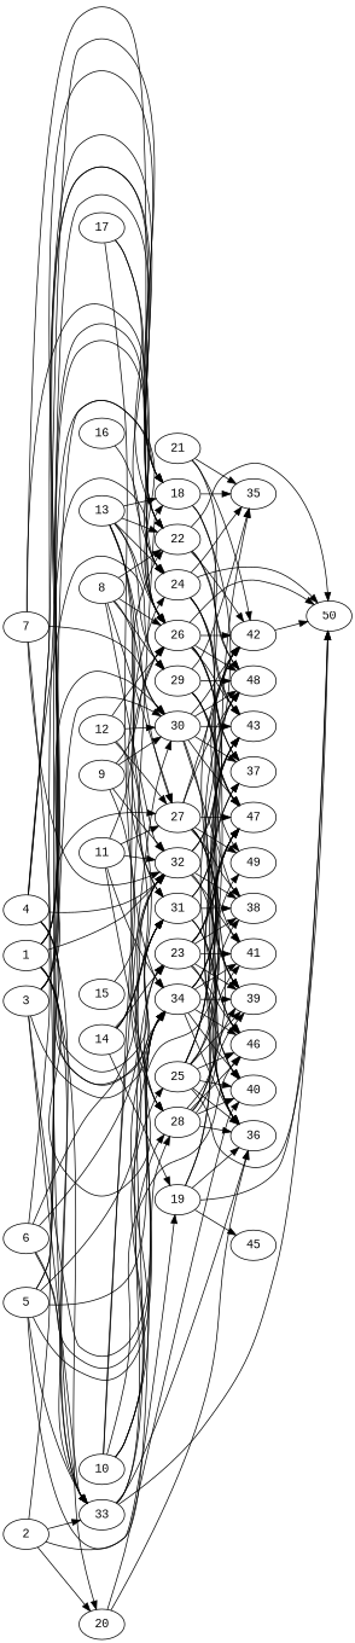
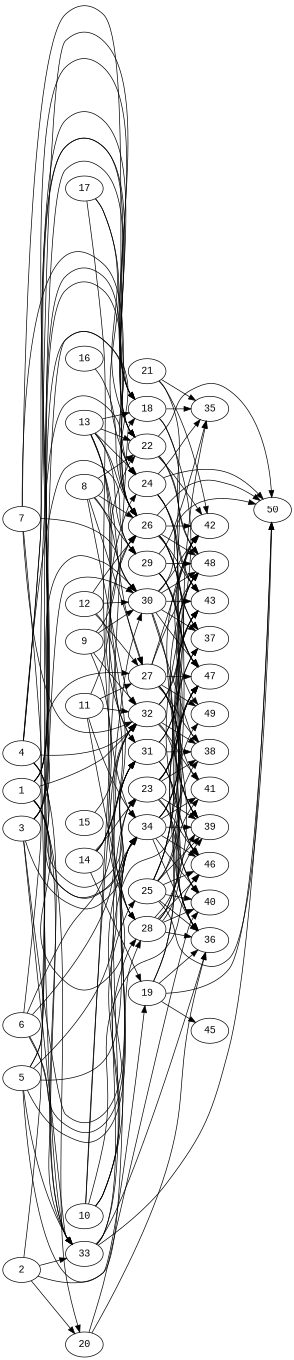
  digraph {
    fontname="Liberation Mono"
    rankdir=LR
    node [alpha=0.08 fontname="Liberation Mono"]
    edge [fontname="Liberation Mono"]
    1 [alpha=0.02 expect_size=29730816]
    18 [alpha=0.05 expect_size=48221184]
    20 [alpha=0.10 expect_size=48965632]
    22 [expect_size=14532608]
    24 [alpha=0.02 expect_size=8504320]
    26 [alpha=0.10 expect_size=34628608]
    31 [alpha=0.16 expect_size=42858496]
    32 [alpha=0.18 expect_size=42179584]
    33 [alpha=0.18 expect_size=12779520]
    34 [alpha=0.15 expect_size=20628480]
    35 [alpha=0.09 expect_size=25398272]
    43 [alpha=0.07 expect_size=40847360]
    46 [expect_size=46192640]
    36 [alpha=0.07 expect_size=14261248]
    40 [alpha=0.20 expect_size=44328960]
    50 [alpha=0.06 expect_size=44750848]
    42 [alpha=0.06 expect_size=46289920]
    48 [alpha=0.11 expect_size=36301824]
    37 [alpha=0.09 expect_size=37895168]
    47 [alpha=0.14 expect_size=15680512]
    39 [alpha=0.15 expect_size=43760640]
    41 [alpha=0.11 expect_size=7864320]
    38 [alpha=0.09 expect_size=24974336]
    23 [alpha=0.03 expect_size=19807232]
    2 [alpha=0.09 expect_size=46836736]
    28 [expect_size=32243712]
    30 [alpha=0.05 expect_size=20409344]
    49 [alpha=0.05 expect_size=9478144]
    3 [alpha=0.19 expect_size=24026112]
    27 [alpha=0.15 expect_size=29795328]
    21 [alpha=0.20 expect_size=19798016]
    4 [alpha=0.20 expect_size=12098560]
    29 [alpha=0.00 expect_size=44712960]
    5 [alpha=0.07 expect_size=39603200]
    19 [alpha=0.10 expect_size=20413440]
    45 [alpha=0.12 expect_size=24003584]
    6 [alpha=0.01 expect_size=8731648]
    7 [alpha=0.14 expect_size=28289024]
    8 [expect_size=26319872]
    9 [alpha=0.12 expect_size=49687552]
    10 [expect_size=33614848]
    25 [alpha=0.15 expect_size=6471680]
    11 [alpha=0.18 expect_size=22793216]
    12 [alpha=0.02 expect_size=28041216]
    13 [alpha=0.15 expect_size=49206272]
    14 [alpha=0.19 expect_size=46183424]
    15 [alpha=0.12 expect_size=45076480]
    16 [alpha=0.18 expect_size=13229056]
    17 [alpha=0.01 expect_size=14703616]
    1 -> 18
    1 -> 20
    1 -> 22
    1 -> 24
    1 -> 26
    1 -> 31
    1 -> 32
    1 -> 33
    1 -> 34
    18 -> 35
    18 -> 43
    18 -> 46
    20 -> 36
    20 -> 40
    22 -> 50
    22 -> 42
    22 -> 48
    22 -> 37
    24 -> 35
    24 -> 43
    24 -> 50
    24 -> 37
    24 -> 47
    26 -> 43
    26 -> 50
    26 -> 42
    26 -> 48
    26 -> 47
    26 -> 39
    26 -> 41
    31 -> 43
    31 -> 36
    31 -> 40
    31 -> 48
    31 -> 38
    32 -> 43
    32 -> 36
    32 -> 42
    32 -> 41
    32 -> 38
    33 -> 36
    33 -> 50
    33 -> 47
    33 -> 23
    34 -> 43
    34 -> 46
    34 -> 36
    34 -> 40
    34 -> 37
    34 -> 47
    34 -> 39
    34 -> 41
    23 -> 43
    23 -> 46
    23 -> 36
    23 -> 42
-   23 -> 41
+   23 -> 48
    23 -> 47
    23 -> 39
    23 -> 38
    2 -> 20
    2 -> 33
    2 -> 28
    2 -> 30
    28 -> 46
    28 -> 36
    28 -> 40
    28 -> 48
    28 -> 39
    28 -> 39
    28 -> 49
    30 -> 43
    30 -> 40
-   42 -> 50
+   30 -> 50
    30 -> 42
    30 -> 48
    30 -> 37
    30 -> 47
    30 -> 38
    3 -> 18
    3 -> 26
    3 -> 31
    3 -> 33
    3 -> 34
    3 -> 30
    3 -> 27
    27 -> 46
    27 -> 36
    27 -> 42
    27 -> 48
    27 -> 47
    27 -> 39
    27 -> 38
    27 -> 49
    21 -> 35
    21 -> 42
    21 -> 48
    4 -> 18
    4 -> 22
    4 -> 31
    4 -> 32
    4 -> 33
    4 -> 34
    4 -> 29
    29 -> 35
    29 -> 48
    29 -> 47
    29 -> 39
    29 -> 49
    5 -> 22
    5 -> 24
    5 -> 31
    5 -> 33
    5 -> 34
    5 -> 23
    5 -> 19
    19 -> 36
    19 -> 50
    19 -> 47
    19 -> 38
    19 -> 45
    6 -> 26
    6 -> 31
    6 -> 32
    6 -> 33
    6 -> 34
    7 -> 18
    7 -> 26
    7 -> 32
    7 -> 33
    7 -> 30
    8 -> 22
    8 -> 26
    8 -> 32
    8 -> 30
    8 -> 27
    8 -> 29
    9 -> 26
    9 -> 32
    9 -> 28
    9 -> 30
    10 -> 18
    10 -> 34
    10 -> 46
    10 -> 28
    10 -> 30
    10 -> 25
    25 -> 35
    25 -> 46
    25 -> 36
    25 -> 40
    25 -> 50
    25 -> 42
    25 -> 37
    25 -> 47
    25 -> 39
    25 -> 41
    11 -> 22
    11 -> 32
    11 -> 34
    11 -> 28
    11 -> 27
    12 -> 26
    12 -> 31
    12 -> 30
    12 -> 27
    13 -> 18
    13 -> 22
    13 -> 24
    13 -> 26
    13 -> 31
    13 -> 28
    13 -> 27
    13 -> 29
    14 -> 24
    14 -> 26
    14 -> 32
    14 -> 23
    14 -> 19
    15 -> 32
    16 -> 26
    17 -> 22
    17 -> 24
    17 -> 34
  }
